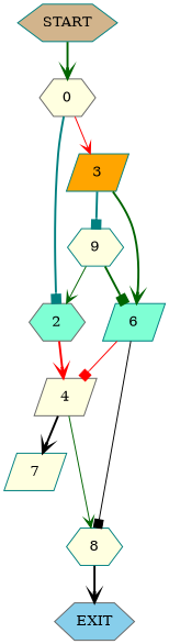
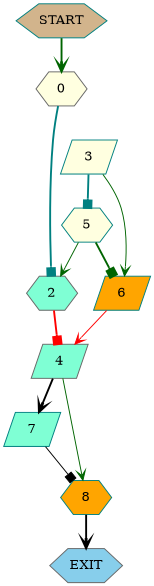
  digraph {
    node [color=teal fillcolor=lightyellow shape=hexagon style=filled]
    edge [arrowhead=vee color=darkgreen style=bold]
    n1 [fillcolor=tan label=START]
    n2 [color=gray40 label=0]
    2 [color=gray40 fillcolor=aquamarine]
-   3 [fillcolor=orange shape=parallelogram]
+   3 [shape=parallelogram]
    n5 [color=gray40 fillcolor=skyblue label=EXIT]
-   4 [color=gray40 shape=parallelogram]
-   5 [label=9]
-   6 [fillcolor=aquamarine shape=parallelogram]
-   7 [shape=parallelogram]
-   8
+   4 [color=gray40 fillcolor=aquamarine shape=parallelogram]
+   5
+   6 [fillcolor=orange shape=parallelogram]
+   7 [fillcolor=aquamarine shape=parallelogram]
+   8 [fillcolor=orange]
    n1 -> n2
    n2 -> 2 [arrowhead=box color=teal]
-   n2 -> 3 [color=red style=solid]
-   2 -> 4 [color=red]
+   2 -> 4 [arrowhead=box color=red]
    3 -> 5 [arrowhead=box color=teal]
-   3 -> 6
+   3 -> 6 [style=solid]
    4 -> 7 [color=black]
    4 -> 8 [style=solid]
    5 -> 2 [style=solid]
    5 -> 6 [arrowhead=box]
-   6 -> 4 [arrowhead=box color=red style=solid]
-   6 -> 8 [arrowhead=box color=black style=solid]
+   6 -> 4 [color=red style=solid]
+   7 -> 8 [arrowhead=box color=black style=solid]
    8 -> n5 [color=black]
  }
